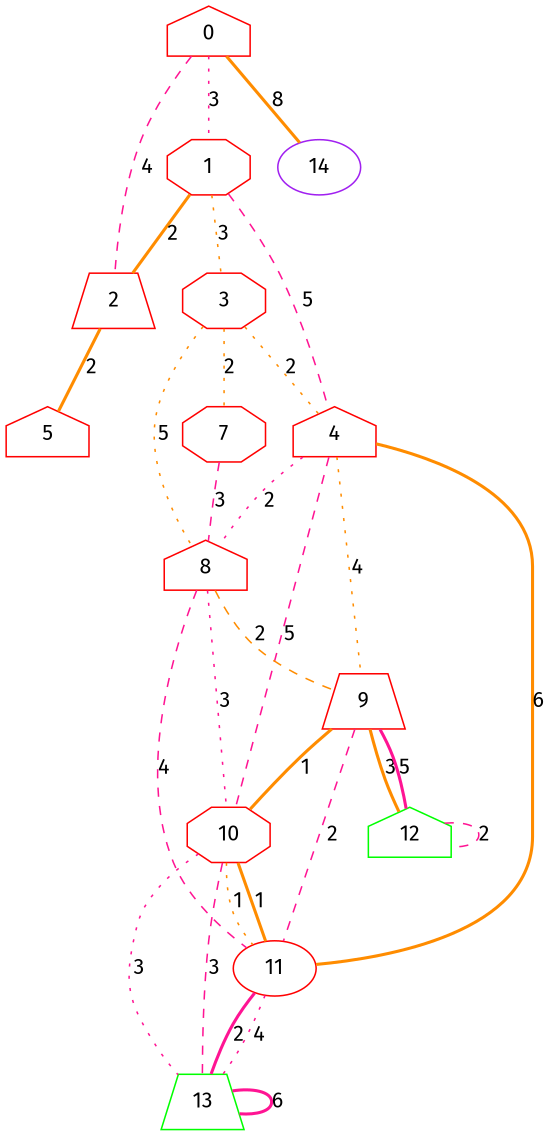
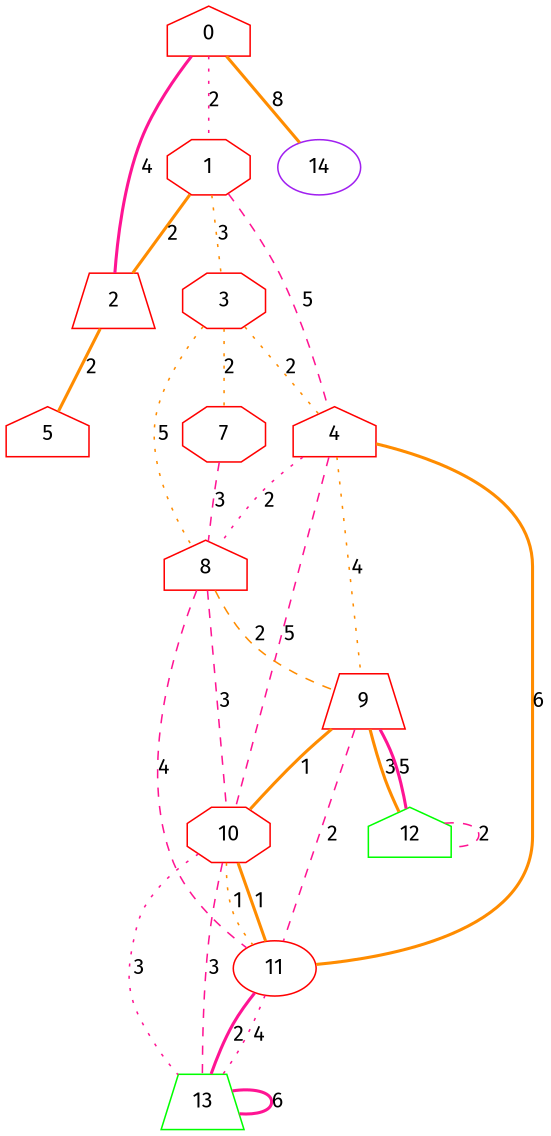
  graph {
    fontname="Fira Sans"
    node [color=red fontname="Fira Sans" shape=house weight=1]
    edge [color=deeppink fontname="Fira Sans" style=bold]
    1 [shape=octagon]
    0
    2 [shape=trapezium]
    14 [color=purple shape=ellipse weight=4]
    3 [shape=octagon]
    4
    5
    7 [shape=octagon]
    8
    9 [shape=trapezium]
    10 [shape=octagon]
    11 [shape=ellipse]
    12 [color=green weight=2]
    13 [color=green shape=trapezium weight=2]
    1 -- 2 [color=darkorange label=2]
    1 -- 3 [color=darkorange label=3 style=dotted]
    1 -- 4 [label=5 style=dashed]
-   0 -- 1 [label=3 style=dotted]
-   0 -- 2 [label=4 style=dashed]
+   0 -- 1 [label=2 style=dotted]
+   0 -- 2 [label=4]
    0 -- 14 [color=darkorange label=8]
    2 -- 5 [color=darkorange label=2]
    3 -- 4 [color=darkorange label=2 style=dotted]
    3 -- 7 [color=darkorange label=2 style=dotted]
    3 -- 8 [color=darkorange label=5 style=dotted]
    4 -- 8 [label=2 style=dotted]
    4 -- 9 [color=darkorange label=4 style=dotted]
    4 -- 10 [label=5 style=dashed]
    4 -- 11 [color=darkorange label=6]
    7 -- 8 [label=3 style=dashed]
    8 -- 9 [color=darkorange label=2 style=dashed]
-   8 -- 10 [label=3 style=dotted]
+   8 -- 10 [label=3 style=dashed]
    8 -- 11 [label=4 style=dashed]
    9 -- 10 [color=darkorange label=1]
    9 -- 11 [label=2 style=dashed]
    9 -- 12 [color=darkorange label=3]
    9 -- 12 [label=5]
    10 -- 11 [color=darkorange label=1]
    10 -- 11 [color=darkorange label=1 style=dotted]
    10 -- 13 [label=3 style=dotted]
    10 -- 13 [label=3 style=dashed]
    11 -- 13 [label=2]
    11 -- 13 [label=4 style=dotted]
    12 -- 12 [label=2 style=dashed]
    13 -- 13 [label=6]
  }
